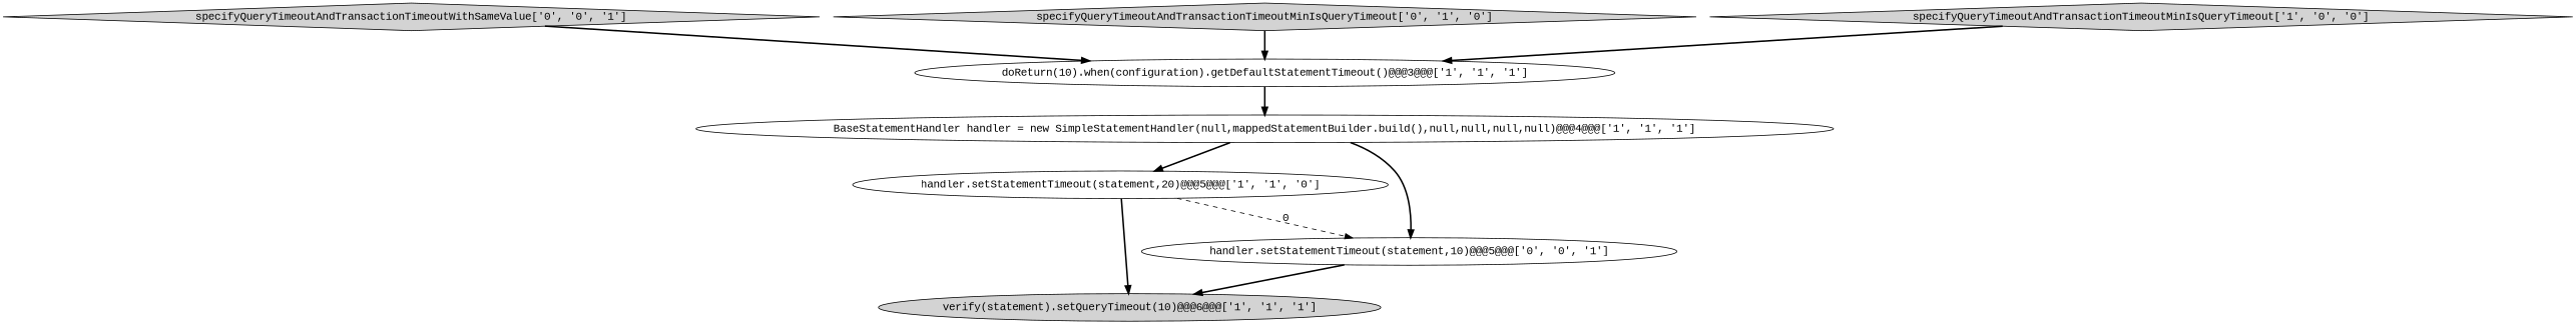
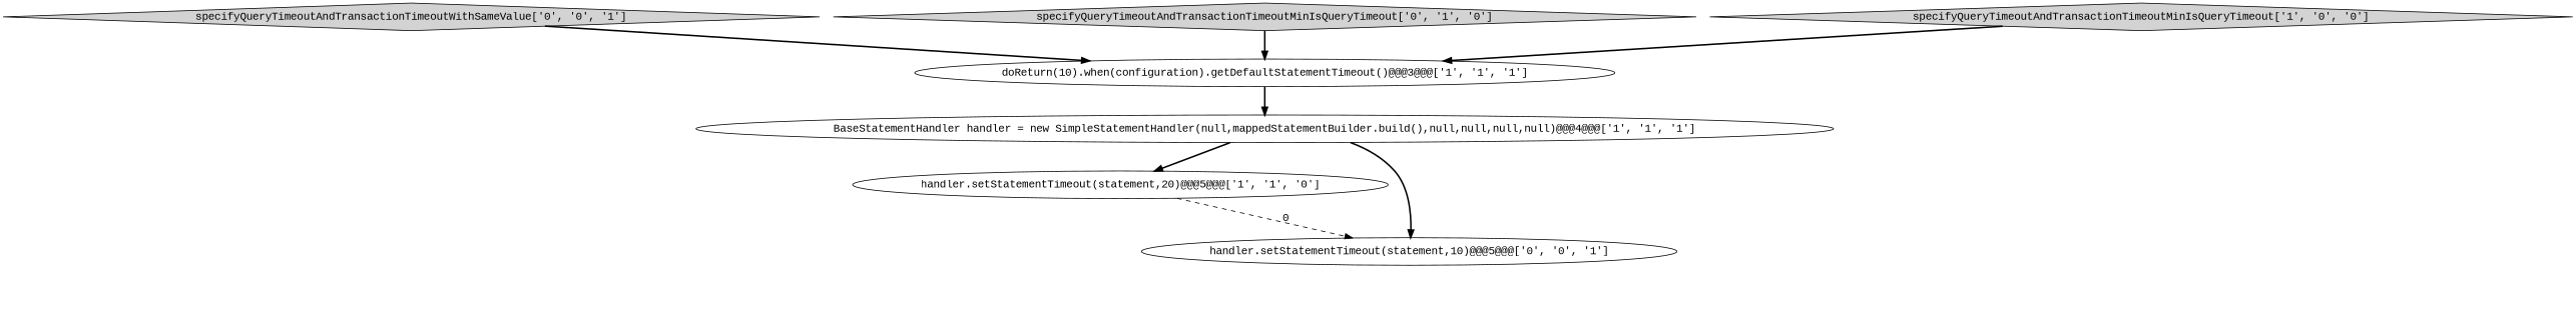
  digraph {
    fontname="Liberation Mono"
    node [fillcolor=lightgray shape=ellipse style=filled fontname="Liberation Mono"]
    edge [style=bold fontname="Liberation Mono"]
    n1 [label="specifyQueryTimeoutAndTransactionTimeoutWithSameValue['0', '0', '1']" shape=diamond]
    n2 [fillcolor=white label="doReturn(10).when(configuration).getDefaultStatementTimeout()@@@3@@@['1', '1', '1']"]
    n3 [label="specifyQueryTimeoutAndTransactionTimeoutMinIsQueryTimeout['0', '1', '0']" shape=diamond]
    n4 [fillcolor=white label="handler.setStatementTimeout(statement,20)@@@5@@@['1', '1', '0']"]
-   n5 [label="verify(statement).setQueryTimeout(10)@@@6@@@['1', '1', '1']"]
    n6 [fillcolor=white label="handler.setStatementTimeout(statement,10)@@@5@@@['0', '0', '1']"]
    n7 [fillcolor=white label="BaseStatementHandler handler = new SimpleStatementHandler(null,mappedStatementBuilder.build(),null,null,null,null)@@@4@@@['1', '1', '1']"]
    n8 [label="specifyQueryTimeoutAndTransactionTimeoutMinIsQueryTimeout['1', '0', '0']" shape=diamond]
    n1 -> n2
    n2 -> n7
    n3 -> n2
-   n4 -> n5
    n4 -> n6 [label=0 style=dashed]
-   n6 -> n5
    n7 -> n4
    n7 -> n6
    n8 -> n2
  }
